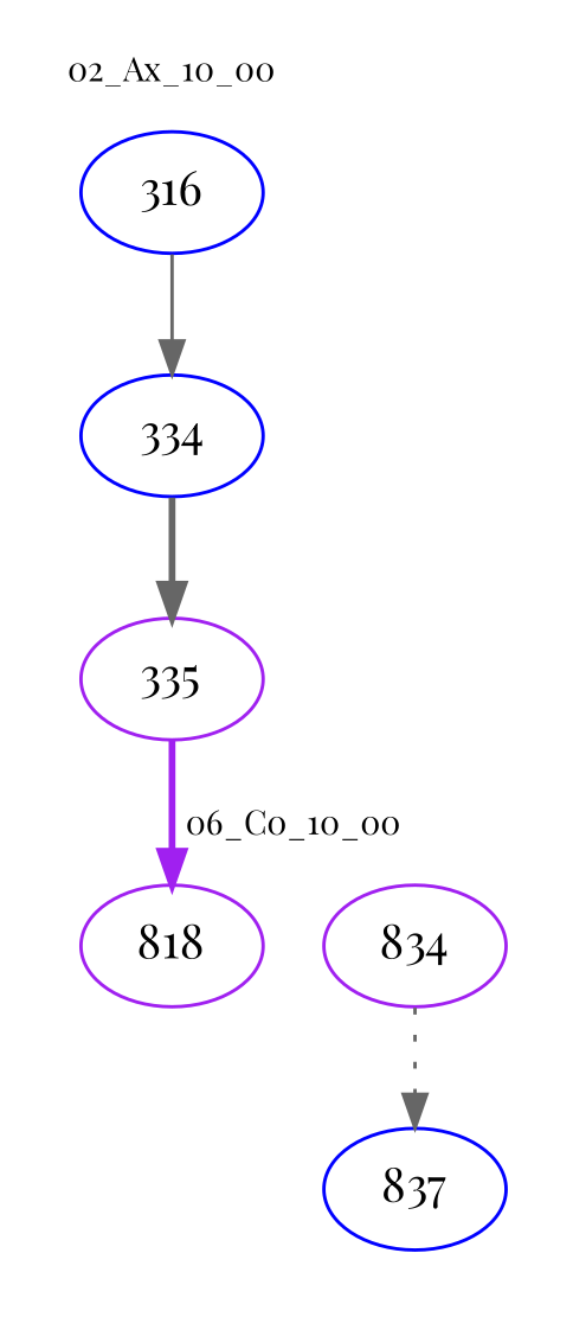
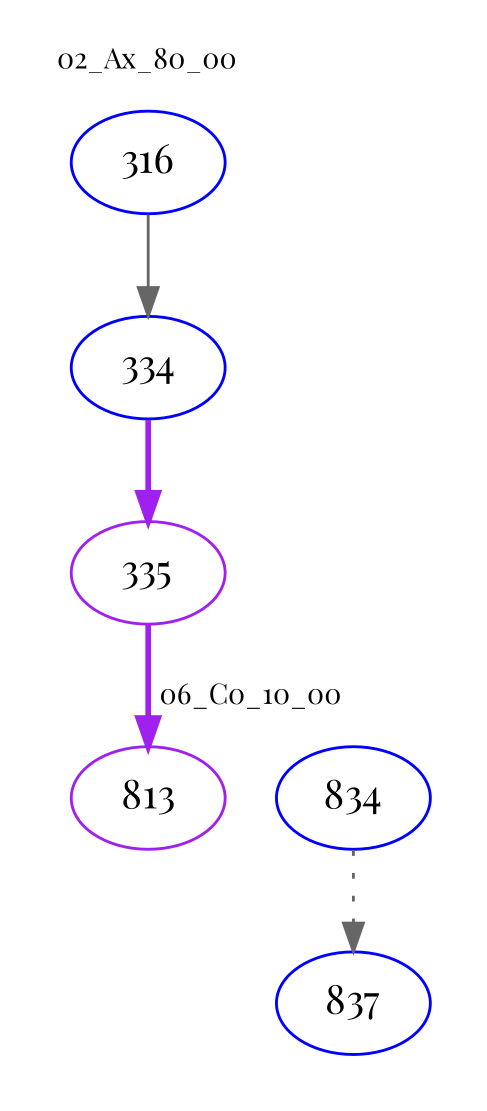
  digraph {
    fontname="Playfair Display"
    node [color=blue fontname="Playfair Display"]
    edge [color=purple fontname="Playfair Display" style=bold]
    n1 [label=334]
    n2 [label=316]
    n3 [color=purple label=335]
-   n4 [color=purple label=834]
-   n5 [color=purple label=818]
+   n4 [label=834]
+   n5 [color=purple label=813]
    n6 [label=837]
    subgraph cluster_1 {
      color=white
      fontsize=10
-     label="02_Ax_10_00"
+     label="02_Ax_80_00"
      n1
      n2
      n3
    }
    subgraph cluster_2 {
      color=white
      fontsize=10
      label="06_C0_10_00"
      n4
      n5
      n6
    }
-   n1 -> n3 [color=gray40]
+   n1 -> n3
    n2 -> n1 [color=gray40 style=solid]
    n3 -> n5
    n4 -> n6 [color=gray40 style=dotted]
  }
